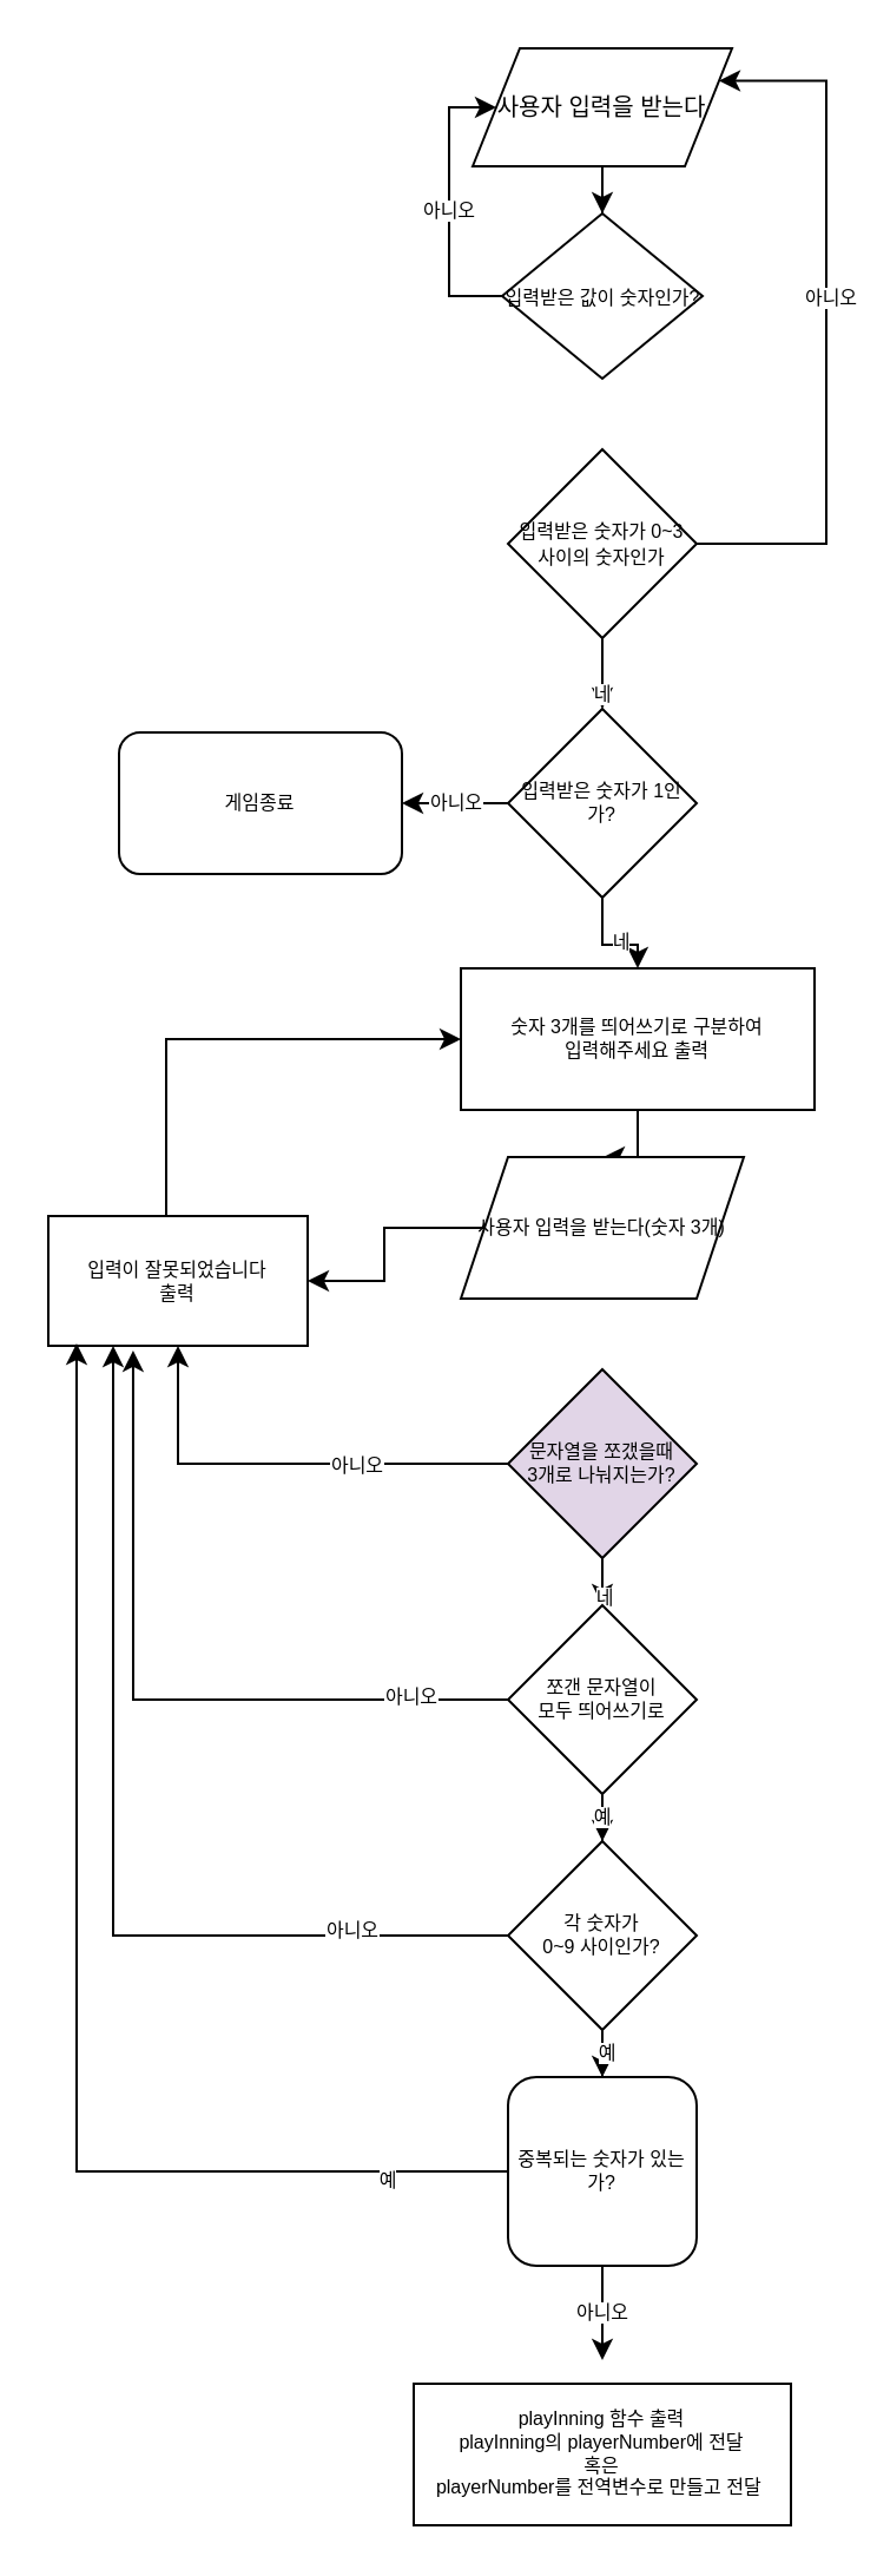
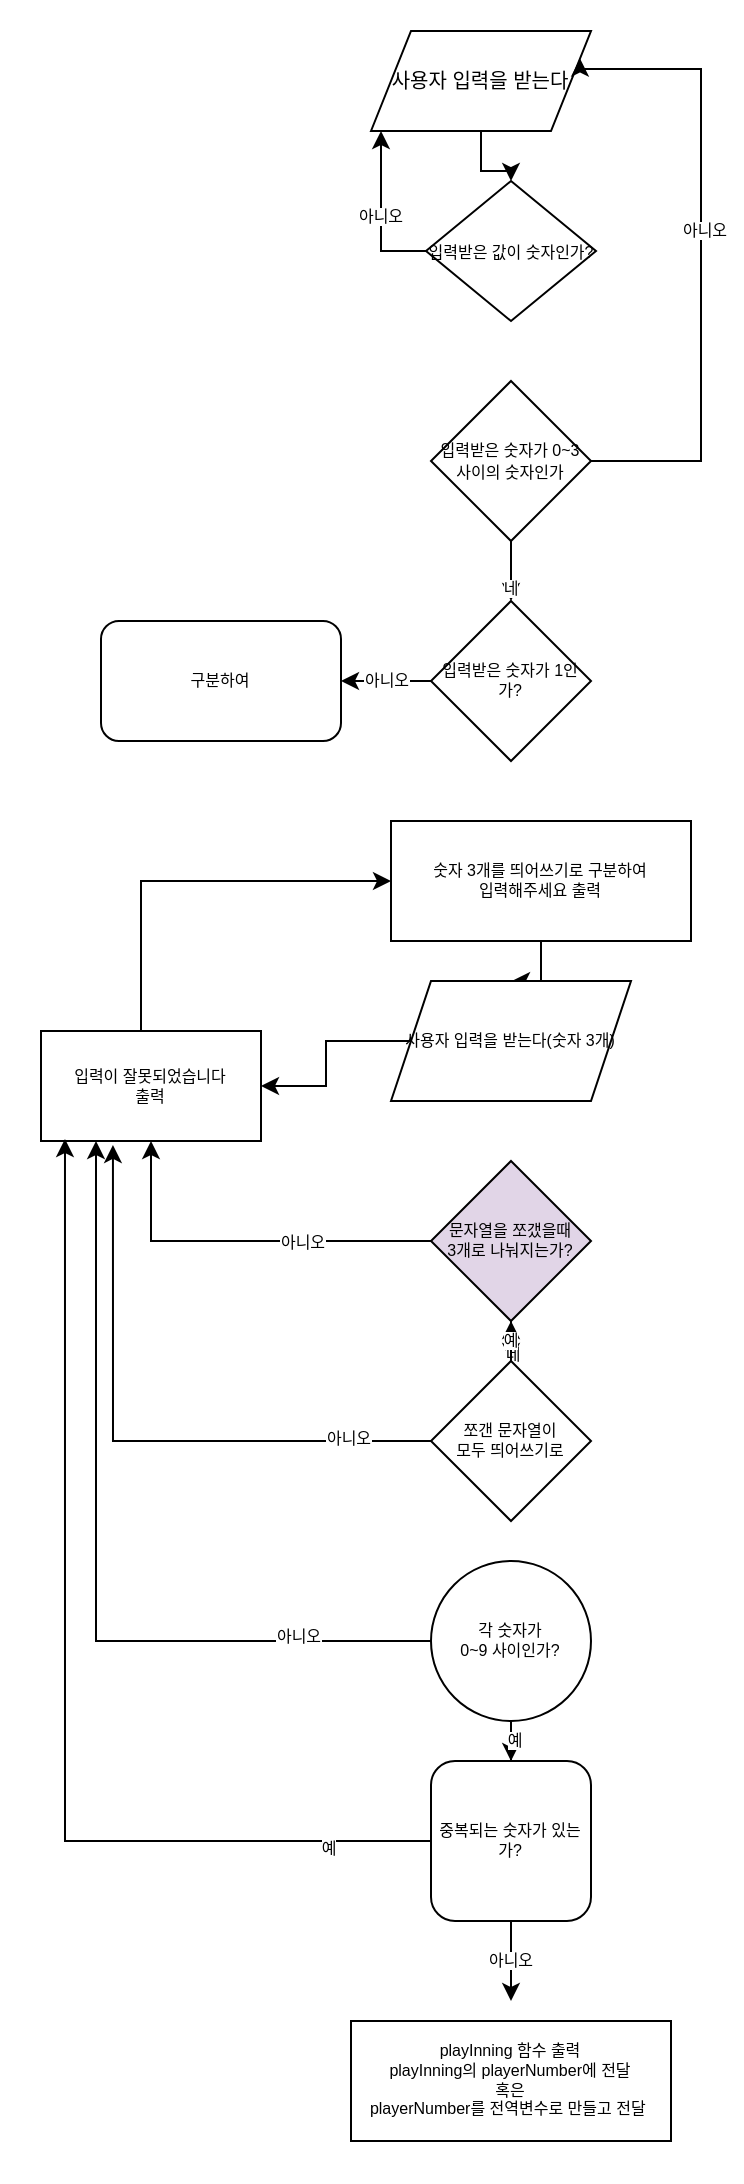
  <mxCell id="0" />
  <mxCell id="1" parent="0" />
  <mxCell id="2" style="edgeStyle=orthogonalEdgeStyle;rounded=0;orthogonalLoop=1;jettySize=auto;html=1;entryX=0.5;entryY=0;entryDx=0;entryDy=0;fontSize=8;" edge="1" parent="1" source="3" target="6"><mxGeometry relative="1" as="geometry" /></mxCell>
- <mxCell id="3" value="&lt;font style=&quot;font-size: 10px&quot;&gt;사용자 입력을 받는다&lt;/font&gt;" style="shape=parallelogram;perimeter=parallelogramPerimeter;whiteSpace=wrap;html=1;fixedSize=1;" vertex="1" parent="1"><mxGeometry x="200" y="20" width="110" height="50" as="geometry" /></mxCell>
+ <mxCell id="3" value="&lt;font style=&quot;font-size: 10px&quot;&gt;사용자 입력을 받는다&lt;/font&gt;" style="shape=parallelogram;perimeter=parallelogramPerimeter;whiteSpace=wrap;html=1;fixedSize=1;" vertex="1" parent="1"><mxGeometry x="185" y="15" width="110" height="50" as="geometry" /></mxCell>
  <mxCell id="4" style="edgeStyle=orthogonalEdgeStyle;rounded=0;orthogonalLoop=1;jettySize=auto;html=1;fontSize=8;" edge="1" parent="1" source="6" target="3"><mxGeometry relative="1" as="geometry"><mxPoint x="170" y="125" as="targetPoint" /><Array as="points"><mxPoint x="190" y="125" /><mxPoint x="190" y="45" /></Array></mxGeometry></mxCell>
  <mxCell id="5" value="아니오" style="edgeLabel;html=1;align=center;verticalAlign=middle;resizable=0;points=[];fontSize=8;" vertex="1" connectable="0" parent="4"><mxGeometry x="-0.029" y="1" relative="1" as="geometry"><mxPoint as="offset" /></mxGeometry></mxCell>
  <mxCell id="6" value="&lt;font style=&quot;font-size: 8px&quot;&gt;입력받은 값이 숫자인가?&lt;/font&gt;" style="rhombus;whiteSpace=wrap;html=1;fontSize=10;" vertex="1" parent="1"><mxGeometry x="212.5" y="90" width="85" height="70" as="geometry" /></mxCell>
  <mxCell id="7" style="edgeStyle=orthogonalEdgeStyle;rounded=0;orthogonalLoop=1;jettySize=auto;html=1;fontSize=8;entryX=1;entryY=0.25;entryDx=0;entryDy=0;" edge="1" parent="1" source="11" target="3"><mxGeometry relative="1" as="geometry"><mxPoint x="350" y="40" as="targetPoint" /><Array as="points"><mxPoint x="350" y="230" /><mxPoint x="350" y="34" /></Array></mxGeometry></mxCell>
  <mxCell id="8" value="아니오" style="edgeLabel;html=1;align=center;verticalAlign=middle;resizable=0;points=[];fontSize=8;" vertex="1" connectable="0" parent="7"><mxGeometry x="0.079" y="-1" relative="1" as="geometry"><mxPoint as="offset" /></mxGeometry></mxCell>
  <mxCell id="9" style="edgeStyle=orthogonalEdgeStyle;rounded=0;orthogonalLoop=1;jettySize=auto;html=1;fontSize=8;" edge="1" parent="1" source="11"><mxGeometry relative="1" as="geometry"><mxPoint x="255" y="300" as="targetPoint" /></mxGeometry></mxCell>
  <mxCell id="10" value="네" style="edgeLabel;html=1;align=center;verticalAlign=middle;resizable=0;points=[];fontSize=8;" vertex="1" connectable="0" parent="9"><mxGeometry x="0.567" y="-1" relative="1" as="geometry"><mxPoint as="offset" /></mxGeometry></mxCell>
  <mxCell id="11" value="&lt;font style=&quot;font-size: 8px&quot;&gt;입력받은 숫자가 0~3&lt;br&gt;사이의 숫자인가&lt;/font&gt;" style="rhombus;whiteSpace=wrap;html=1;fontSize=9;" vertex="1" parent="1"><mxGeometry x="215" y="190" width="80" height="80" as="geometry" /></mxCell>
  <mxCell id="12" style="edgeStyle=orthogonalEdgeStyle;rounded=0;orthogonalLoop=1;jettySize=auto;html=1;fontSize=8;" edge="1" parent="1" source="13"><mxGeometry relative="1" as="geometry"><mxPoint x="255" y="490" as="targetPoint" /></mxGeometry></mxCell>
  <mxCell id="13" value="숫자 3개를 띄어쓰기로 구분하여 &lt;br&gt;입력해주세요 출력" style="rounded=0;whiteSpace=wrap;html=1;fontSize=8;" vertex="1" parent="1"><mxGeometry x="195" y="410" width="150" height="60" as="geometry" /></mxCell>
  <mxCell id="14" value="아니오" style="edgeStyle=orthogonalEdgeStyle;rounded=0;orthogonalLoop=1;jettySize=auto;html=1;fontSize=8;" edge="1" parent="1" source="17"><mxGeometry relative="1" as="geometry"><mxPoint x="170" y="340" as="targetPoint" /></mxGeometry></mxCell>
- <mxCell id="15" style="edgeStyle=orthogonalEdgeStyle;rounded=0;orthogonalLoop=1;jettySize=auto;html=1;fontSize=8;" edge="1" parent="1" source="17" target="13"><mxGeometry relative="1" as="geometry" /></mxCell>
- <mxCell id="16" value="네" style="edgeLabel;html=1;align=center;verticalAlign=middle;resizable=0;points=[];fontSize=8;" vertex="1" connectable="0" parent="15"><mxGeometry x="0.2" y="2" relative="1" as="geometry"><mxPoint as="offset" /></mxGeometry></mxCell>
  <mxCell id="17" value="입력받은 숫자가 1인가?" style="rhombus;whiteSpace=wrap;html=1;fontSize=8;" vertex="1" parent="1"><mxGeometry x="215" y="300" width="80" height="80" as="geometry" /></mxCell>
- <mxCell id="18" value="게임종료" style="rounded=1;whiteSpace=wrap;html=1;fontSize=8;" vertex="1" parent="1"><mxGeometry x="50" y="310" width="120" height="60" as="geometry" /></mxCell>
+ <mxCell id="18" value="구분하여" style="rounded=1;whiteSpace=wrap;html=1;fontSize=8;" vertex="1" parent="1"><mxGeometry x="50" y="310" width="120" height="60" as="geometry" /></mxCell>
  <mxCell id="19" style="edgeStyle=orthogonalEdgeStyle;rounded=0;orthogonalLoop=1;jettySize=auto;html=1;fontSize=8;" edge="1" parent="1" source="20" target="27"><mxGeometry relative="1" as="geometry" /></mxCell>
  <mxCell id="20" value="사용자 입력을 받는다(숫자 3개)" style="shape=parallelogram;perimeter=parallelogramPerimeter;whiteSpace=wrap;html=1;fixedSize=1;fontSize=8;" vertex="1" parent="1"><mxGeometry x="195" y="490" width="120" height="60" as="geometry" /></mxCell>
  <mxCell id="21" style="edgeStyle=orthogonalEdgeStyle;rounded=0;orthogonalLoop=1;jettySize=auto;html=1;fontSize=8;" edge="1" parent="1" source="25"><mxGeometry relative="1" as="geometry"><mxPoint x="255" y="680" as="targetPoint" /></mxGeometry></mxCell>
  <mxCell id="22" value="네" style="edgeLabel;html=1;align=center;verticalAlign=middle;resizable=0;points=[];fontSize=8;" vertex="1" connectable="0" parent="21"><mxGeometry x="0.567" relative="1" as="geometry"><mxPoint as="offset" /></mxGeometry></mxCell>
  <mxCell id="23" style="edgeStyle=orthogonalEdgeStyle;rounded=0;orthogonalLoop=1;jettySize=auto;html=1;fontSize=8;" edge="1" parent="1" source="25" target="27"><mxGeometry relative="1" as="geometry"><mxPoint x="100" y="620" as="targetPoint" /></mxGeometry></mxCell>
  <mxCell id="24" value="아니오" style="edgeLabel;html=1;align=center;verticalAlign=middle;resizable=0;points=[];fontSize=8;" vertex="1" connectable="0" parent="23"><mxGeometry x="-0.316" relative="1" as="geometry"><mxPoint as="offset" /></mxGeometry></mxCell>
  <mxCell id="25" value="문자열을 쪼갰을때 &lt;br&gt;3개로 나눠지는가?" style="rhombus;whiteSpace=wrap;html=1;fontSize=8;fillColor=#e1d5e7;" vertex="1" parent="1"><mxGeometry x="215" y="580" width="80" height="80" as="geometry" /></mxCell>
  <mxCell id="26" style="edgeStyle=orthogonalEdgeStyle;rounded=0;orthogonalLoop=1;jettySize=auto;html=1;entryX=0;entryY=0.5;entryDx=0;entryDy=0;fontSize=8;" edge="1" parent="1" source="27" target="13"><mxGeometry relative="1" as="geometry"><Array as="points"><mxPoint x="70" y="440" /></Array></mxGeometry></mxCell>
  <mxCell id="27" value="입력이 잘못되었습니다&lt;br&gt;출력" style="rounded=0;whiteSpace=wrap;html=1;fontSize=8;" vertex="1" parent="1"><mxGeometry x="20" y="515" width="110" height="55" as="geometry" /></mxCell>
  <mxCell id="28" style="edgeStyle=orthogonalEdgeStyle;rounded=0;orthogonalLoop=1;jettySize=auto;html=1;fontSize=8;entryX=0.327;entryY=1.036;entryDx=0;entryDy=0;entryPerimeter=0;" edge="1" parent="1" source="31" target="27"><mxGeometry relative="1" as="geometry"><mxPoint x="70" y="620" as="targetPoint" /><Array as="points"><mxPoint x="56" y="720" /></Array></mxGeometry></mxCell>
  <mxCell id="29" value="아니오" style="edgeLabel;html=1;align=center;verticalAlign=middle;resizable=0;points=[];fontSize=8;" vertex="1" connectable="0" parent="28"><mxGeometry x="-0.726" y="-2" relative="1" as="geometry"><mxPoint as="offset" /></mxGeometry></mxCell>
- <mxCell id="30" value="예" style="edgeStyle=orthogonalEdgeStyle;rounded=0;orthogonalLoop=1;jettySize=auto;html=1;fontSize=8;" edge="1" parent="1" source="31" target="36"><mxGeometry relative="1" as="geometry"><mxPoint x="255" y="780" as="targetPoint" /></mxGeometry></mxCell>
+ <mxCell id="30" value="예" style="edgeStyle=orthogonalEdgeStyle;rounded=0;orthogonalLoop=1;jettySize=auto;html=1;fontSize=8;" edge="1" parent="1" source="31" target="25"><mxGeometry relative="1" as="geometry"><mxPoint x="255" y="780" as="targetPoint" /></mxGeometry></mxCell>
  <mxCell id="31" value="쪼갠 문자열이 &lt;br&gt;모두 띄어쓰기로" style="rhombus;whiteSpace=wrap;html=1;fontSize=8;" vertex="1" parent="1"><mxGeometry x="215" y="680" width="80" height="80" as="geometry" /></mxCell>
  <mxCell id="32" style="edgeStyle=orthogonalEdgeStyle;rounded=0;orthogonalLoop=1;jettySize=auto;html=1;entryX=0.5;entryY=0;entryDx=0;entryDy=0;fontSize=8;" edge="1" parent="1" source="36" target="40"><mxGeometry relative="1" as="geometry" /></mxCell>
  <mxCell id="33" value="예" style="edgeLabel;html=1;align=center;verticalAlign=middle;resizable=0;points=[];fontSize=8;" vertex="1" connectable="0" parent="32"><mxGeometry x="0.633" y="1" relative="1" as="geometry"><mxPoint as="offset" /></mxGeometry></mxCell>
  <mxCell id="34" style="edgeStyle=orthogonalEdgeStyle;rounded=0;orthogonalLoop=1;jettySize=auto;html=1;entryX=0.25;entryY=1;entryDx=0;entryDy=0;fontSize=8;" edge="1" parent="1" source="36" target="27"><mxGeometry relative="1" as="geometry" /></mxCell>
  <mxCell id="35" value="아니오" style="edgeLabel;html=1;align=center;verticalAlign=middle;resizable=0;points=[];fontSize=8;" vertex="1" connectable="0" parent="34"><mxGeometry x="-0.679" y="-3" relative="1" as="geometry"><mxPoint as="offset" /></mxGeometry></mxCell>
- <mxCell id="36" value="각 숫자가 &lt;br&gt;0~9 사이인가?" style="rhombus;whiteSpace=wrap;html=1;fontSize=8;" vertex="1" parent="1"><mxGeometry x="215" y="780" width="80" height="80" as="geometry" /></mxCell>
+ <mxCell id="36" value="각 숫자가 &lt;br&gt;0~9 사이인가?" style="ellipse;whiteSpace=wrap;html=1;fontSize=8;" vertex="1" parent="1"><mxGeometry x="215" y="780" width="80" height="80" as="geometry" /></mxCell>
  <mxCell id="37" style="edgeStyle=orthogonalEdgeStyle;rounded=0;orthogonalLoop=1;jettySize=auto;html=1;entryX=0.109;entryY=0.982;entryDx=0;entryDy=0;entryPerimeter=0;fontSize=8;" edge="1" parent="1" source="40" target="27"><mxGeometry relative="1" as="geometry" /></mxCell>
  <mxCell id="38" value="예" style="edgeLabel;html=1;align=center;verticalAlign=middle;resizable=0;points=[];fontSize=8;" vertex="1" connectable="0" parent="37"><mxGeometry x="-0.805" y="3" relative="1" as="geometry"><mxPoint as="offset" /></mxGeometry></mxCell>
  <mxCell id="39" value="아니오" style="edgeStyle=orthogonalEdgeStyle;rounded=0;orthogonalLoop=1;jettySize=auto;html=1;fontSize=8;" edge="1" parent="1" source="40"><mxGeometry relative="1" as="geometry"><mxPoint x="255" y="1000" as="targetPoint" /></mxGeometry></mxCell>
  <mxCell id="40" value="중복되는 숫자가 있는가?" style="whiteSpace=wrap;html=1;fontSize=8;rounded=1;" vertex="1" parent="1"><mxGeometry x="215" y="880" width="80" height="80" as="geometry" /></mxCell>
  <mxCell id="41" value="playInning 함수 출력&lt;br&gt;playInning의 playerNumber에 전달&lt;br&gt;혹은&lt;br&gt;playerNumber를 전역변수로 만들고 전달&amp;nbsp;" style="rounded=0;whiteSpace=wrap;html=1;fontSize=8;" vertex="1" parent="1"><mxGeometry x="175" y="1010" width="160" height="60" as="geometry" /></mxCell>
